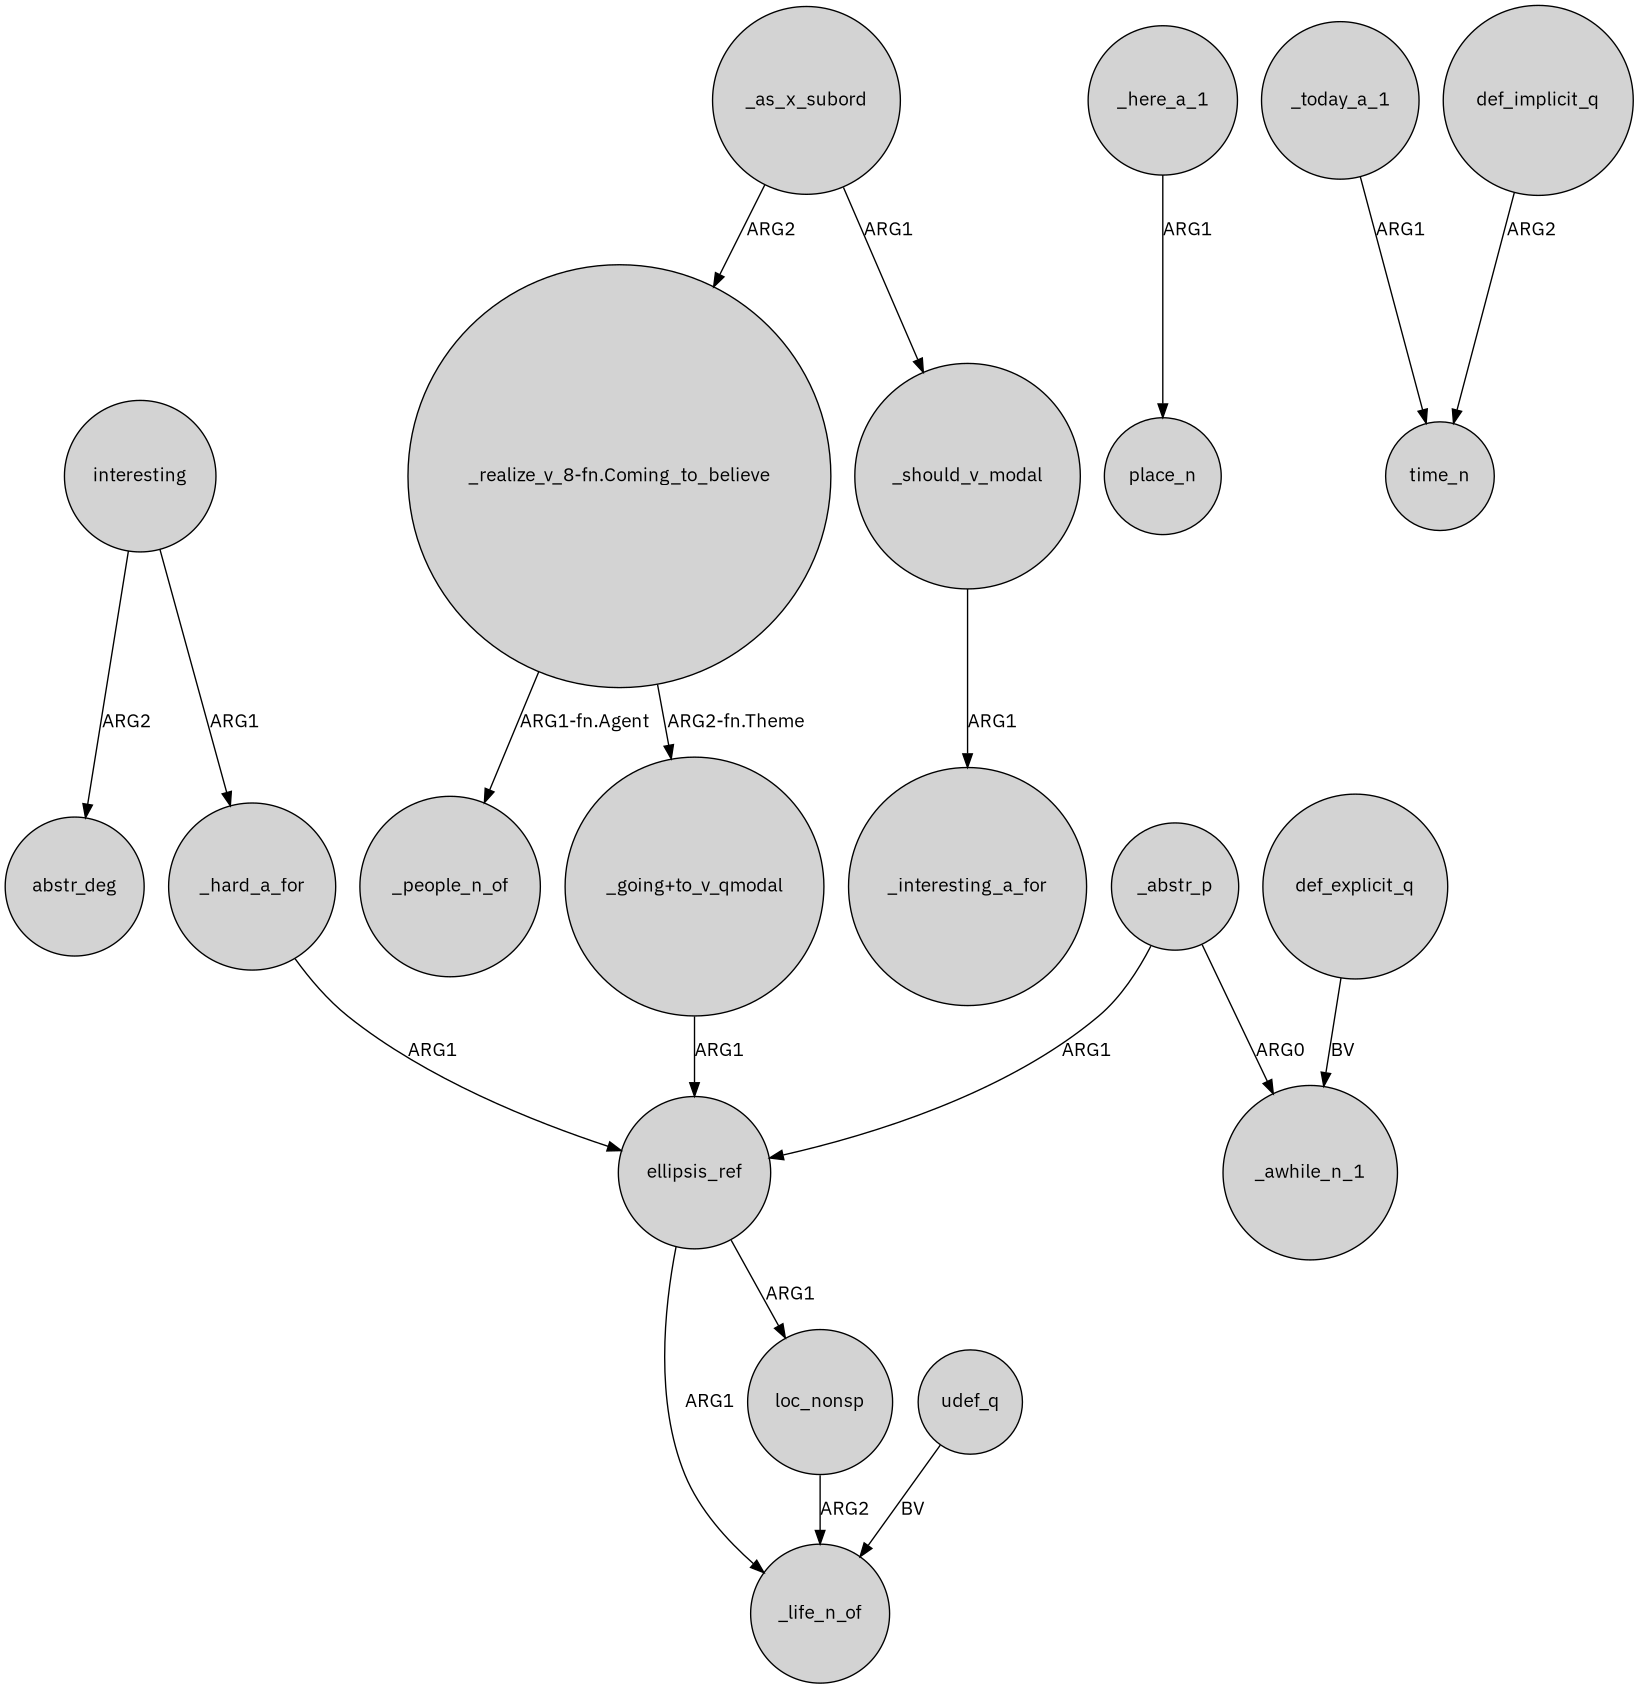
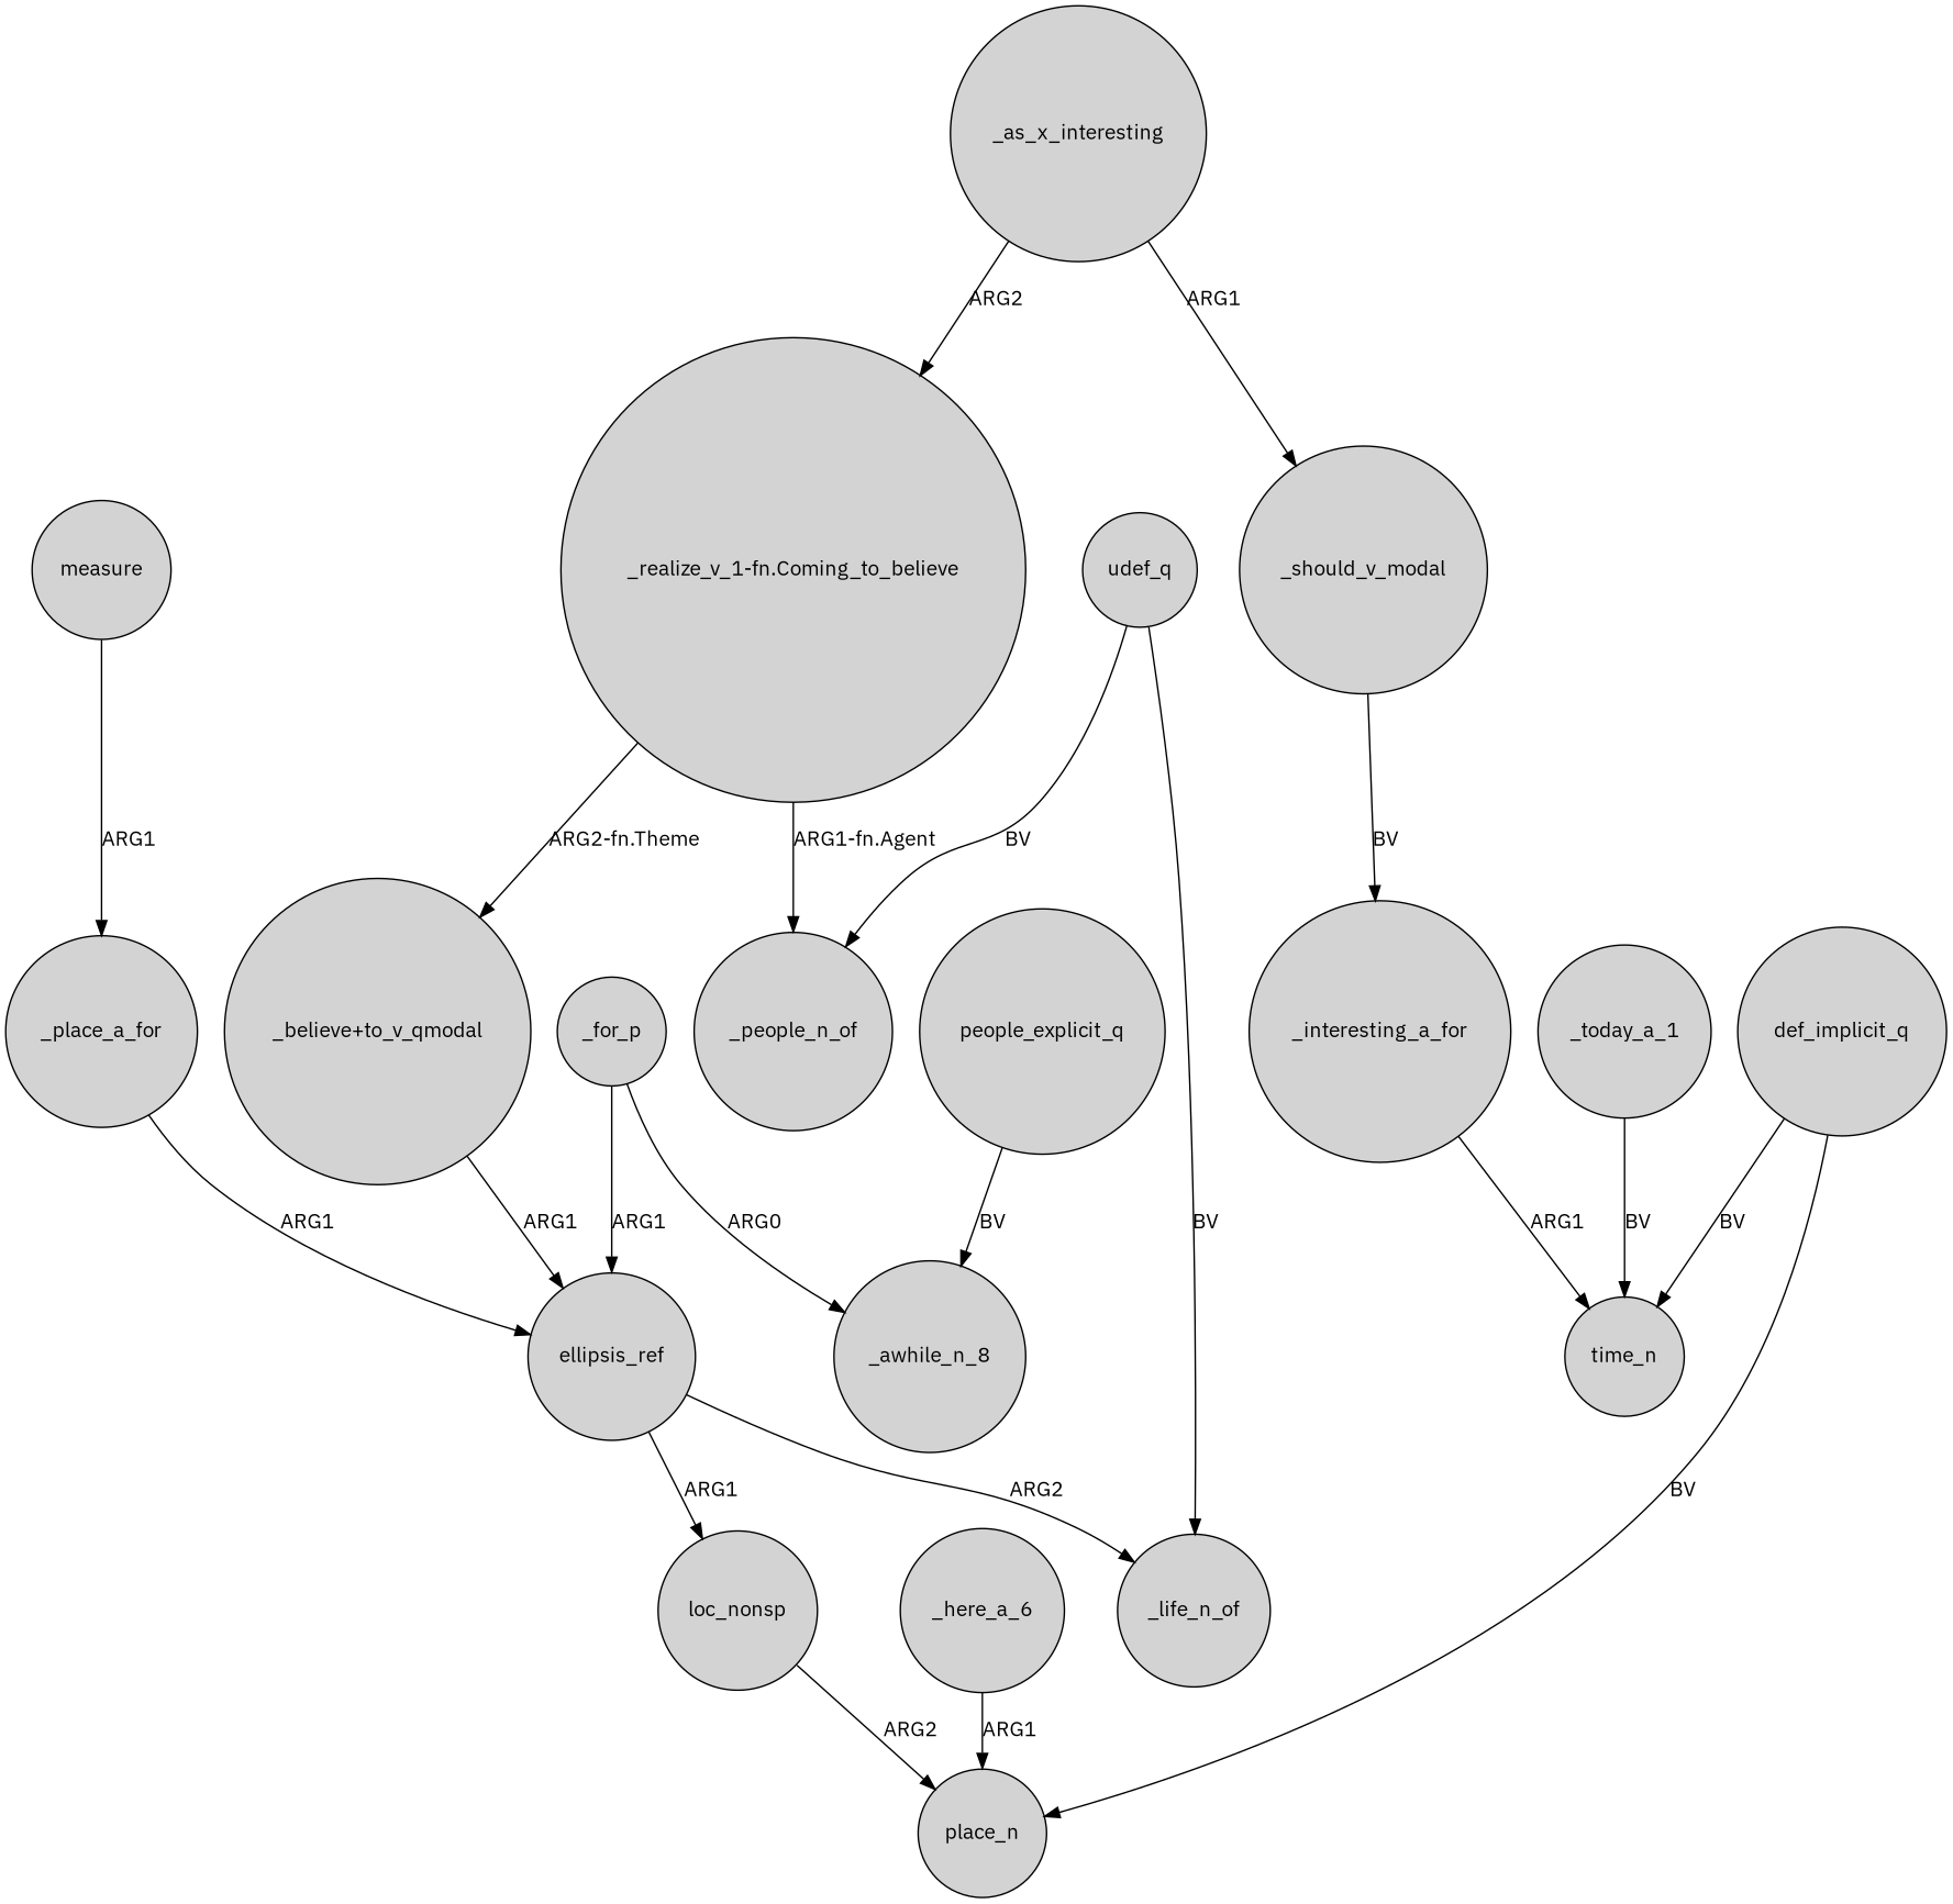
  digraph {
    fontname="IBM Plex Sans"
    node [fontname="IBM Plex Sans" shape=circle style=filled]
    edge [fontname="IBM Plex Sans"]
-   measure [label=interesting]
-   abstr_deg
-   _hard_a_for
+   measure
+   _hard_a_for [label=_place_a_for]
    ellipsis_ref
-   _here_a_1
+   _here_a_1 [label=_here_a_6]
    place_n
    _today_a_1
    time_n
    udef_q
    _life_n_of
    _people_n_of
-   _as_x_subord
-   "_realize_v_1-fn.Coming_to_believe" [label="_realize_v_8-fn.Coming_to_believe"]
+   _as_x_subord [label=_as_x_interesting]
+   "_realize_v_1-fn.Coming_to_believe"
    _should_v_modal
-   "_going+to_v_qmodal"
+   "_going+to_v_qmodal" [label="_believe+to_v_qmodal"]
    _interesting_a_for
    loc_nonsp
    def_implicit_q
-   _for_p [label=_abstr_p]
-   _awhile_n_1
-   def_explicit_q
-   measure -> abstr_deg [label=ARG2]
+   _for_p
+   _awhile_n_1 [label=_awhile_n_8]
+   def_explicit_q [label=people_explicit_q]
    measure -> _hard_a_for [label=ARG1]
    _hard_a_for -> ellipsis_ref [label=ARG1]
-   ellipsis_ref -> _life_n_of [label=ARG1]
+   ellipsis_ref -> _life_n_of [label=ARG2]
    ellipsis_ref -> loc_nonsp [label=ARG1]
    _here_a_1 -> place_n [label=ARG1]
-   _today_a_1 -> time_n [label=ARG1]
+   _today_a_1 -> time_n [label=BV]
    udef_q -> _life_n_of [label=BV]
+   udef_q -> _people_n_of [label=BV]
    _as_x_subord -> "_realize_v_1-fn.Coming_to_believe" [label=ARG2]
    _as_x_subord -> _should_v_modal [label=ARG1]
    "_realize_v_1-fn.Coming_to_believe" -> _people_n_of [label="ARG1-fn.Agent"]
    "_realize_v_1-fn.Coming_to_believe" -> "_going+to_v_qmodal" [label="ARG2-fn.Theme"]
-   _should_v_modal -> _interesting_a_for [label=ARG1]
+   _should_v_modal -> _interesting_a_for [label=BV]
    "_going+to_v_qmodal" -> ellipsis_ref [label=ARG1]
-   loc_nonsp -> _life_n_of [label=ARG2]
-   def_implicit_q -> time_n [label=ARG2]
+   _interesting_a_for -> time_n [label=ARG1]
+   loc_nonsp -> place_n [label=ARG2]
+   def_implicit_q -> place_n [label=BV]
+   def_implicit_q -> time_n [label=BV]
    _for_p -> ellipsis_ref [label=ARG1]
    _for_p -> _awhile_n_1 [label=ARG0]
    def_explicit_q -> _awhile_n_1 [label=BV]
  }
